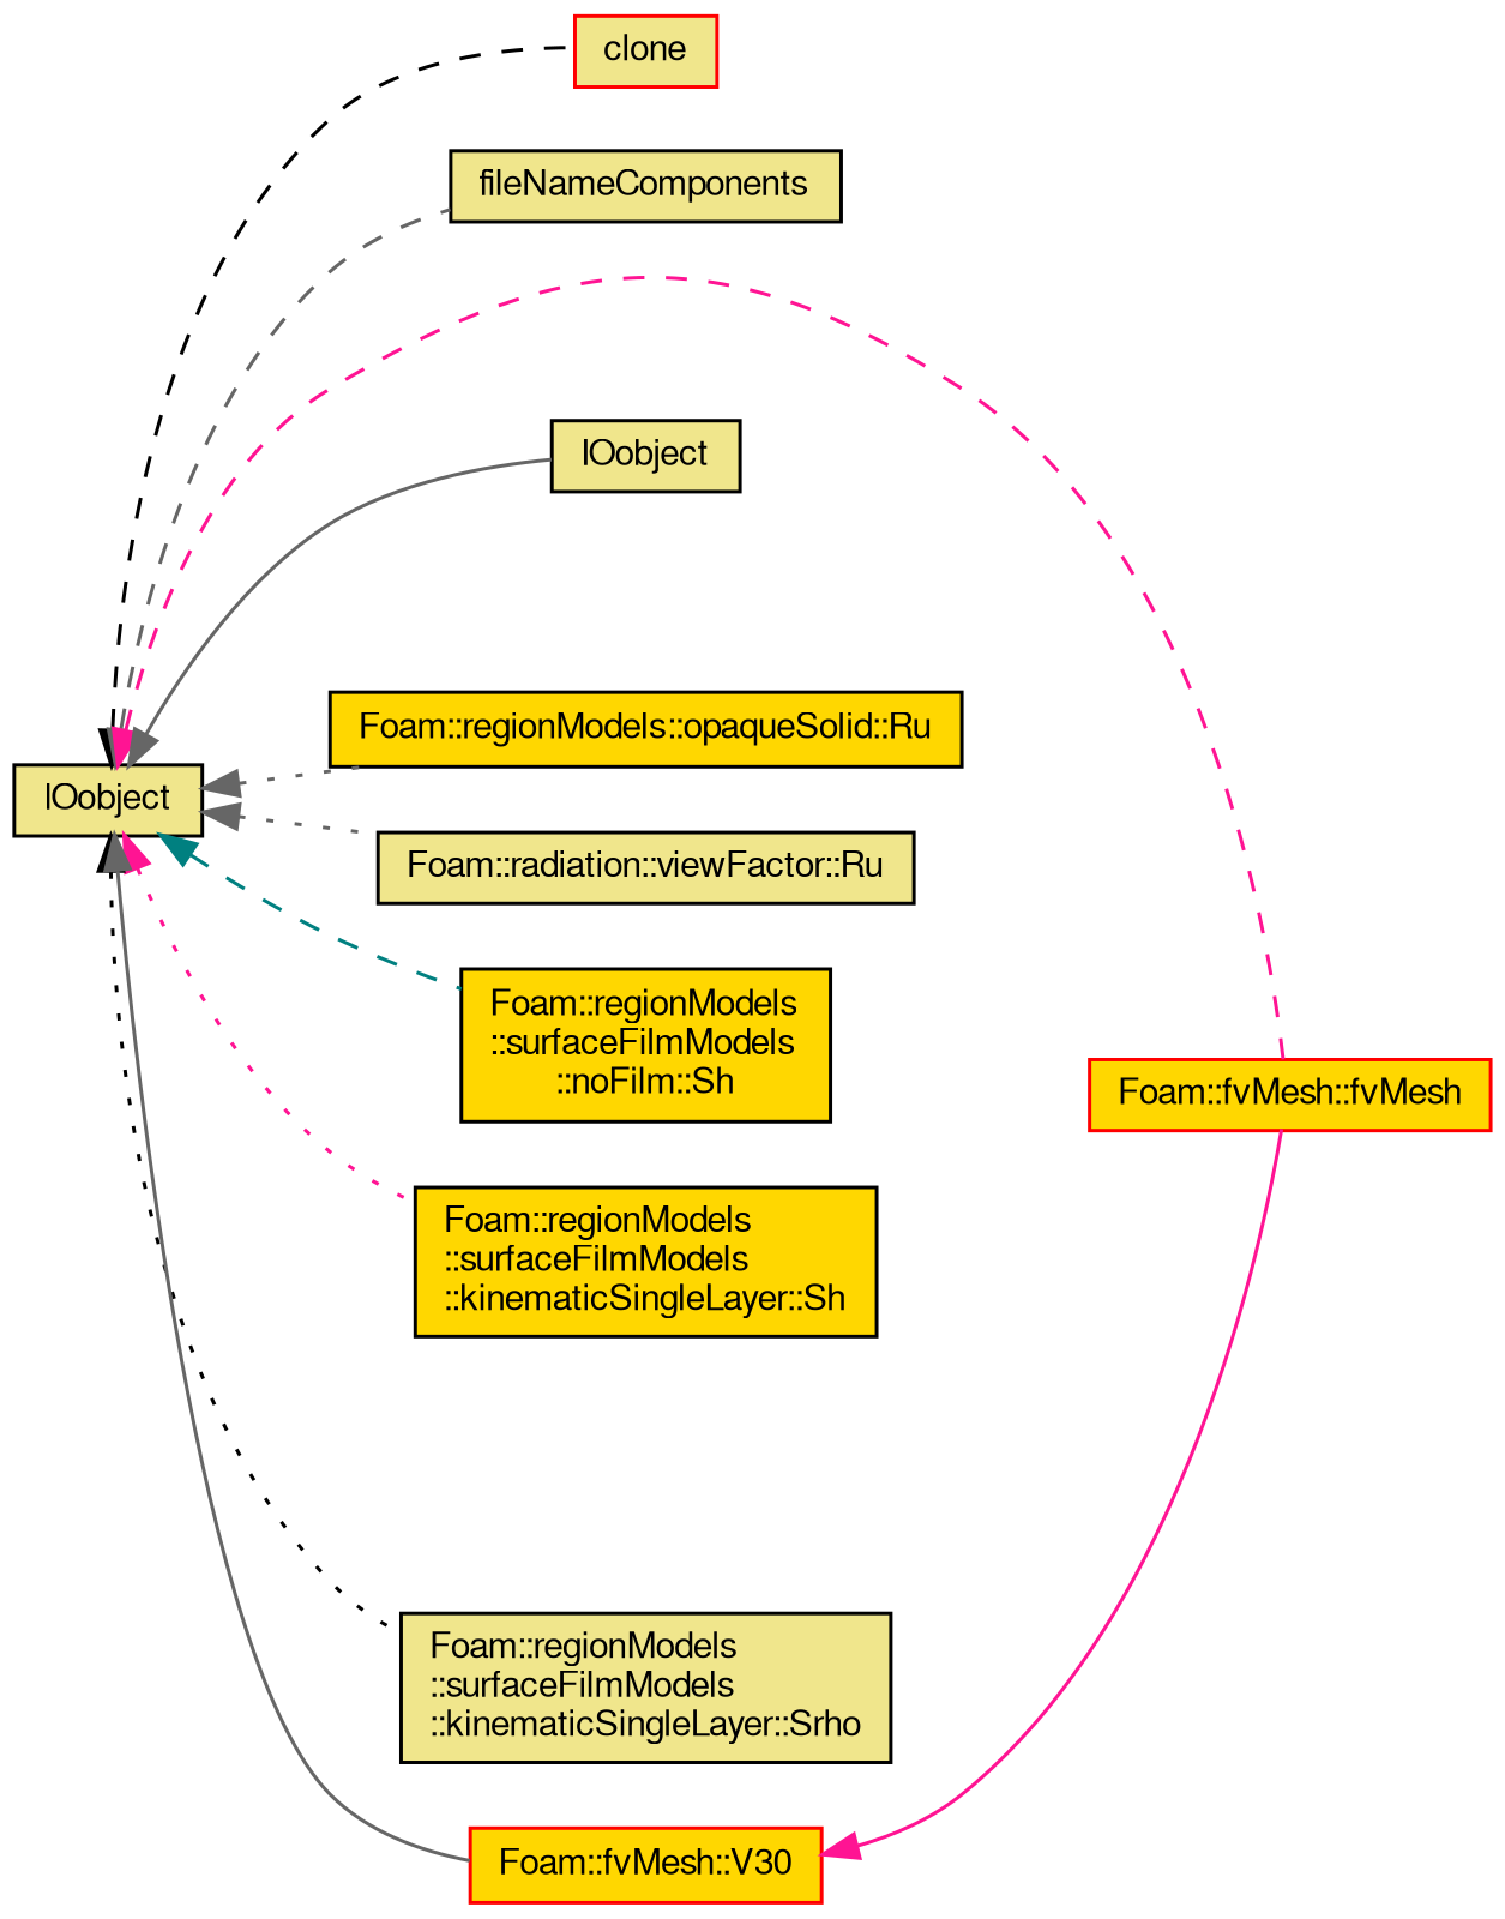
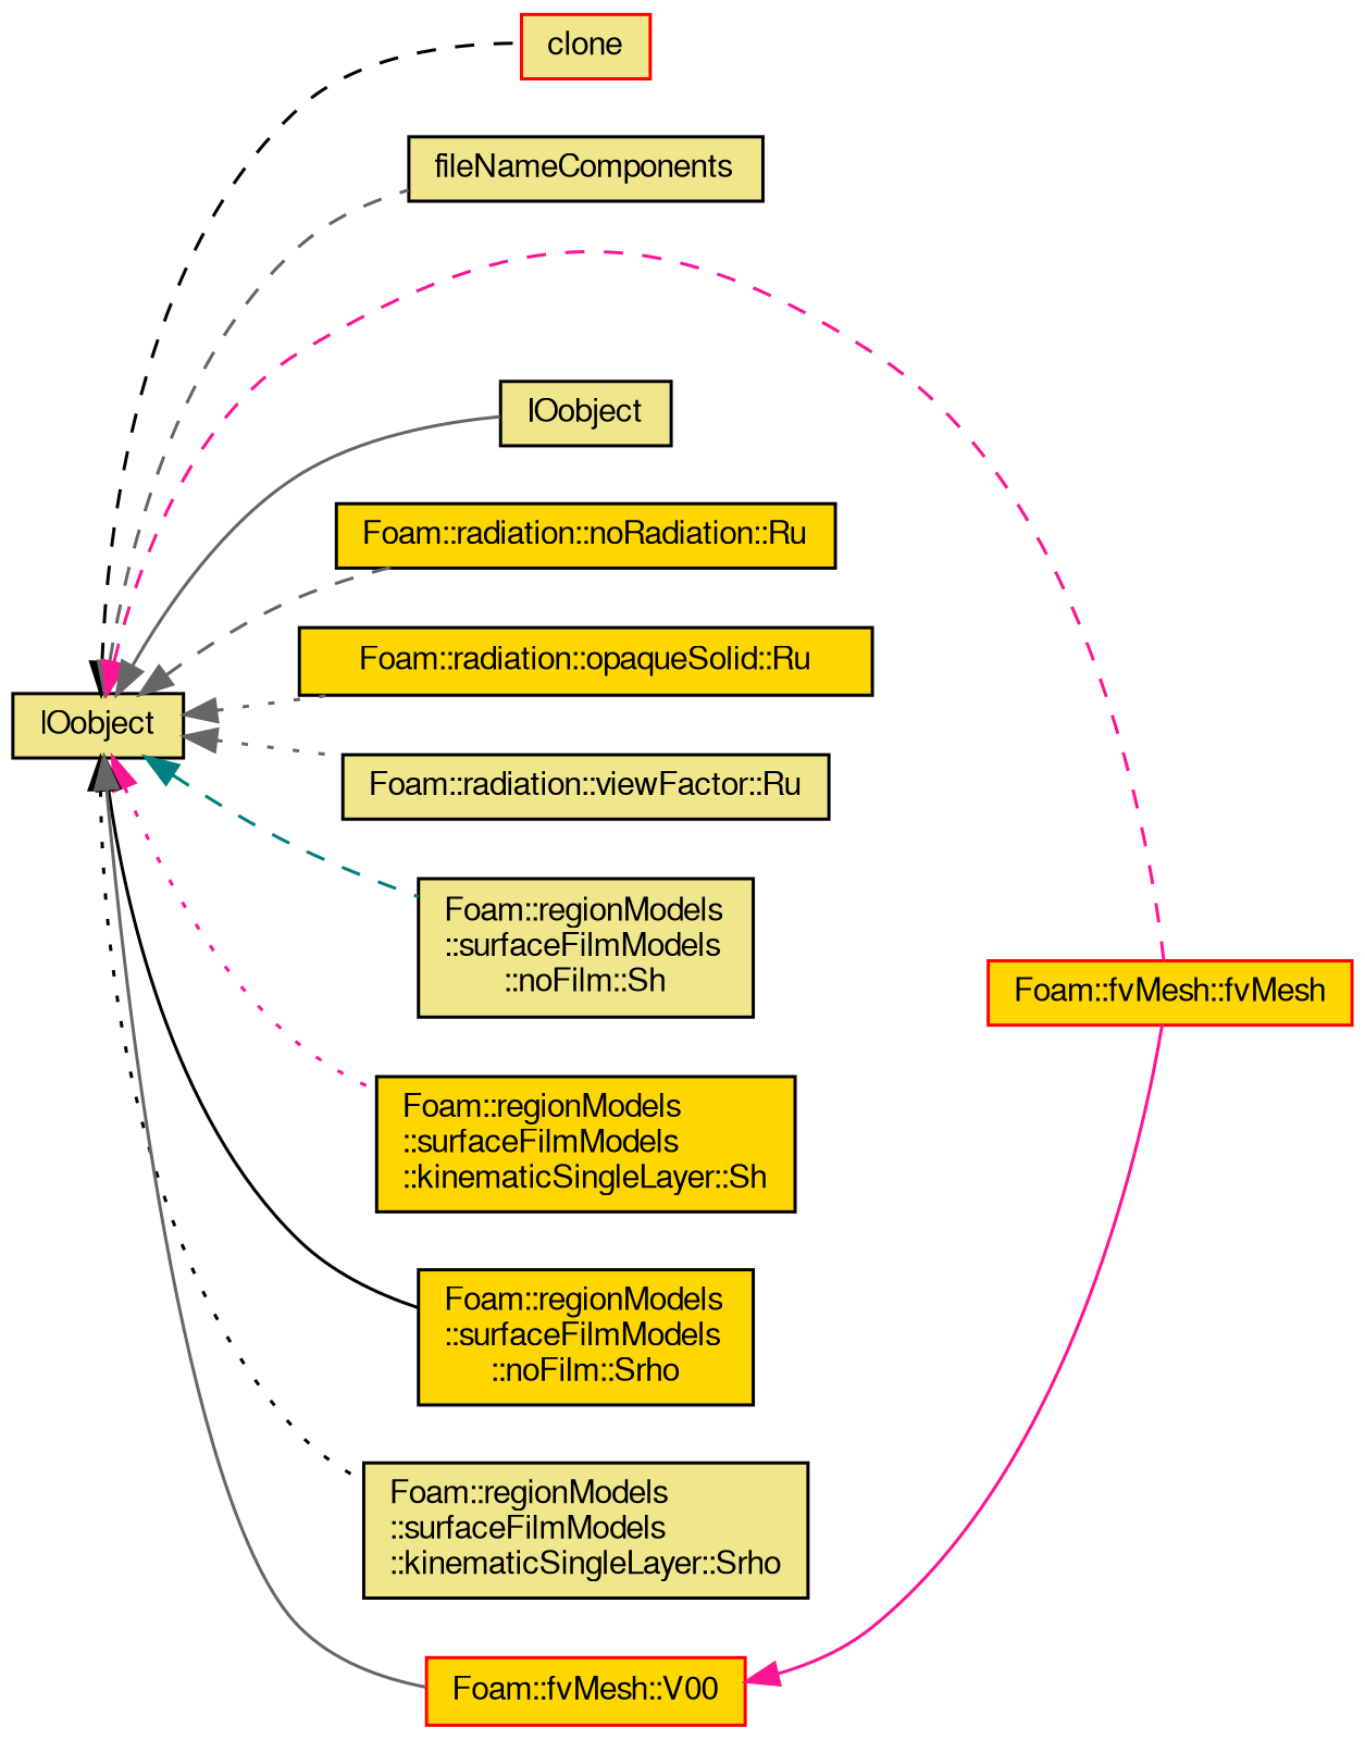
  digraph {
    rankdir=LR
    node [color=black fillcolor=khaki fontname=FreeSans fontsize=10 shape=record style=filled]
    edge [color=gray40 dir=back fontname=FreeSans fontsize=10 labelfontname=FreeSans labelfontsize=10 style=dashed]
    n1 [fontcolor=black height=0.2 label=IOobject width=0.4]
    n2 [color=red height=0.2 label=clone width=0.4]
    n3 [height=0.2 label=fileNameComponents width=0.4]
    n4 [color=red fillcolor=gold height=0.2 label="Foam::fvMesh::fvMesh" width=0.4]
    n5 [height=0.2 label=IOobject width=0.4]
-   n7 [fillcolor=gold height=0.2 label="Foam::regionModels::opaqueSolid::Ru" width=0.4]
+   n6 [fillcolor=gold height=0.2 label="Foam::radiation::noRadiation::Ru" width=0.4]
+   n7 [fillcolor=gold height=0.2 label="Foam::radiation::opaqueSolid::Ru" width=0.4]
    n8 [height=0.2 label="Foam::radiation::viewFactor::Ru" width=0.4]
-   n9 [fillcolor=gold height=0.2 label="Foam::regionModels\l::surfaceFilmModels\l::noFilm::Sh" width=0.4]
+   n9 [height=0.2 label="Foam::regionModels\l::surfaceFilmModels\l::noFilm::Sh" width=0.4]
    n10 [fillcolor=gold height=0.2 label="Foam::regionModels\l::surfaceFilmModels\l::kinematicSingleLayer::Sh" width=0.4]
+   n11 [fillcolor=gold height=0.2 label="Foam::regionModels\l::surfaceFilmModels\l::noFilm::Srho" width=0.4]
    n12 [height=0.2 label="Foam::regionModels\l::surfaceFilmModels\l::kinematicSingleLayer::Srho" width=0.4]
-   n13 [color=red fillcolor=gold height=0.2 label="Foam::fvMesh::V30" width=0.4]
+   n13 [color=red fillcolor=gold height=0.2 label="Foam::fvMesh::V00" width=0.4]
    n1 -> n2 [color=black]
    n1 -> n3
    n1 -> n4 [color=deeppink]
    n1 -> n5 [style=solid]
+   n1 -> n6
    n1 -> n7 [style=dotted]
    n1 -> n8 [style=dotted]
    n1 -> n9 [color=teal]
    n1 -> n10 [color=deeppink style=dotted]
+   n1 -> n11 [color=black style=solid]
    n1 -> n12 [color=black style=dotted]
    n1 -> n13 [style=solid]
    n13 -> n4 [color=deeppink style=solid]
  }
